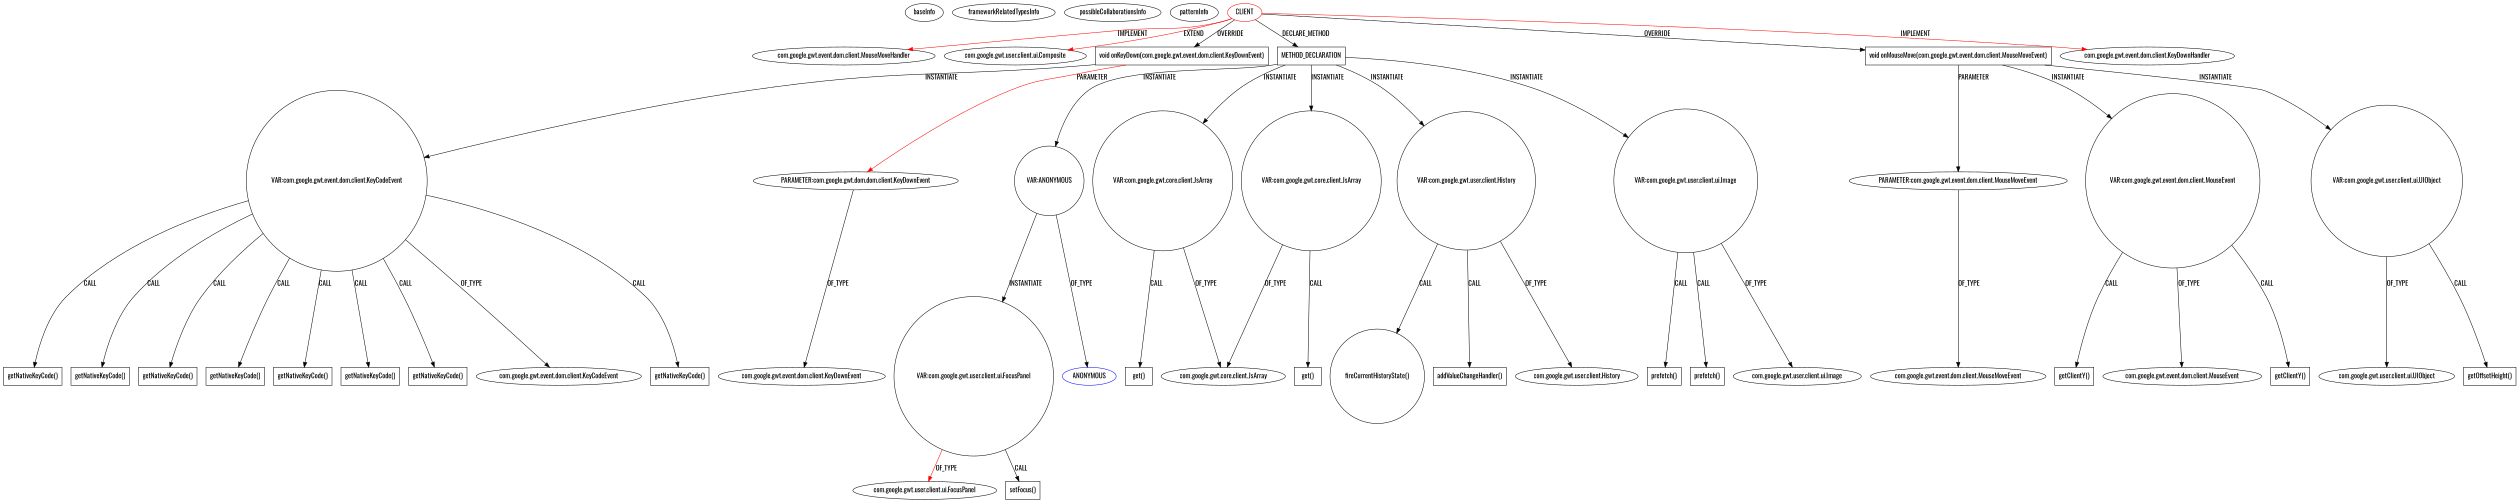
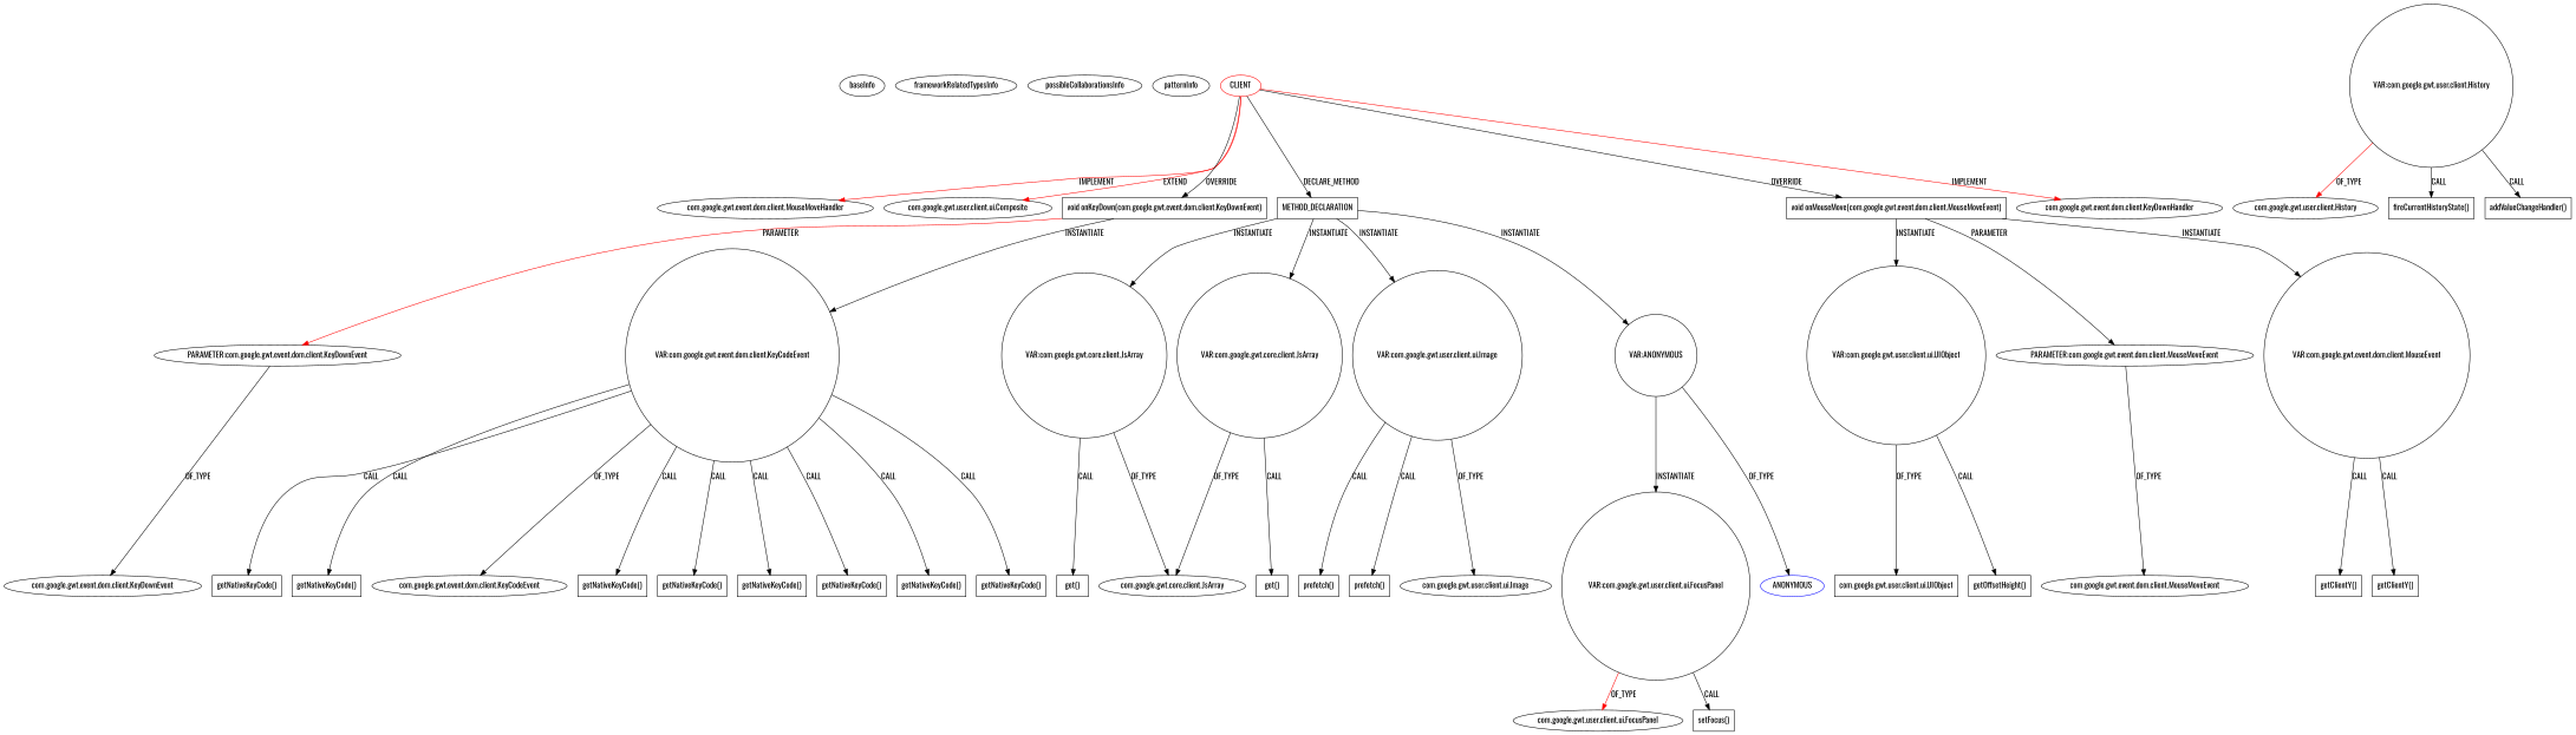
  digraph {
    fontname=Oswald
    node [fontname=Oswald isFrameworkType=false vertexType=INSIDE_CALL shape=box]
    edge [fontname=Oswald]
    baseInfo [category=pattern graphId=507 isAnonymous=false possibleRelation=false isFrameworkType="" vertexType="" shape=""]
    frameworkRelatedTypesInfo [0="com.google.gwt.event.dom.client.MouseMoveHandler" 1="com.google.gwt.event.dom.client.KeyDownHandler" 2="com.google.gwt.user.client.ui.Composite" isFrameworkType="" vertexType="" shape=""]
    possibleCollaborationsInfo [isFrameworkType="" vertexType="" shape=""]
    patternInfo [frequency=2.0 patternRootClient=0 isFrameworkType="" vertexType="" shape=""]
    n5 [label="com.google.gwt.event.dom.client.MouseMoveHandler" vertexType=FRAMEWORK_INTERFACE_TYPE shape=""]
    n6 [color=red label=CLIENT vertexType=ROOT_CLIENT_CLASS_DECLARATION shape=""]
    n7 [label="com.google.gwt.user.client.ui.Composite" vertexType=FRAMEWORK_CLASS_TYPE shape=""]
    n8 [label="void onKeyDown(com.google.gwt.event.dom.client.KeyDownEvent)" vertexType=OVERRIDING_METHOD_DECLARATION]
    n9 [label=METHOD_DECLARATION vertexType=CLIENT_METHOD_DECLARATION]
    n10 [label="void onMouseMove(com.google.gwt.event.dom.client.MouseMoveEvent)" vertexType=OVERRIDING_METHOD_DECLARATION]
    n11 [label="com.google.gwt.event.dom.client.KeyDownHandler" vertexType=FRAMEWORK_INTERFACE_TYPE shape=""]
    n12 [label="VAR:com.google.gwt.event.dom.client.KeyCodeEvent" shape=circle vertexType=VARIABLE_EXPRESION]
-   n13 [label="PARAMETER:com.google.gwt.dom.dom.client.KeyDownEvent" vertexType=PARAMETER_DECLARATION shape=""]
+   n13 [label="PARAMETER:com.google.gwt.event.dom.client.KeyDownEvent" vertexType=PARAMETER_DECLARATION shape=""]
    n14 [label="VAR:ANONYMOUS" shape=circle vertexType=VARIABLE_EXPRESION]
    n15 [label="VAR:com.google.gwt.core.client.JsArray" shape=circle vertexType=VARIABLE_EXPRESION]
    n16 [label="VAR:com.google.gwt.core.client.JsArray" shape=circle vertexType=VARIABLE_EXPRESION]
    n17 [label="VAR:com.google.gwt.user.client.History" shape=circle vertexType=VARIABLE_EXPRESION]
    n18 [label="VAR:com.google.gwt.user.client.ui.Image" shape=circle vertexType=VARIABLE_EXPRESION]
    n19 [label="VAR:com.google.gwt.user.client.ui.UIObject" shape=circle vertexType=VARIABLE_EXPRESION]
    n20 [label="PARAMETER:com.google.gwt.event.dom.client.MouseMoveEvent" vertexType=PARAMETER_DECLARATION shape=""]
    n21 [label="VAR:com.google.gwt.event.dom.client.MouseEvent" shape=circle vertexType=VARIABLE_EXPRESION]
    n22 [label="getNativeKeyCode()"]
    n23 [label="getNativeKeyCode()"]
    n24 [label="getNativeKeyCode()"]
    n25 [label="getNativeKeyCode()"]
    n26 [label="getNativeKeyCode()"]
    n27 [label="getNativeKeyCode()"]
    n28 [label="getNativeKeyCode()"]
    n29 [label="getNativeKeyCode()"]
    n30 [label="com.google.gwt.event.dom.client.KeyCodeEvent" vertexType=FRAMEWORK_CLASS_TYPE shape=""]
    n31 [label="com.google.gwt.event.dom.client.KeyDownEvent" vertexType=FRAMEWORK_CLASS_TYPE shape=""]
    n32 [label="VAR:com.google.gwt.user.client.ui.FocusPanel" shape=circle vertexType=VARIABLE_EXPRESION]
    n33 [label="com.google.gwt.user.client.ui.FocusPanel" vertexType=FRAMEWORK_CLASS_TYPE shape=""]
    n34 [label="setFocus()"]
    n35 [color=blue label=ANONYMOUS vertexType=REFERENCE_ANONYMOUS_DECLARATION shape=""]
    n36 [label="com.google.gwt.core.client.JsArray" vertexType=FRAMEWORK_CLASS_TYPE shape=""]
    n37 [label="get()"]
    n38 [label="get()"]
    n39 [label="com.google.gwt.user.client.History" vertexType=FRAMEWORK_CLASS_TYPE shape=""]
-   n40 [label="fireCurrentHistoryState()" shape=circle]
+   n40 [label="fireCurrentHistoryState()"]
    n41 [label="addValueChangeHandler()"]
    n42 [label="com.google.gwt.user.client.ui.Image" vertexType=FRAMEWORK_CLASS_TYPE shape=""]
    n43 [label="prefetch()"]
    n44 [label="prefetch()"]
-   n45 [label="com.google.gwt.user.client.ui.UIObject" vertexType=FRAMEWORK_CLASS_TYPE shape=""]
+   n45 [label="com.google.gwt.user.client.ui.UIObject" vertexType=FRAMEWORK_CLASS_TYPE]
    n46 [label="getOffsetHeight()"]
    n47 [label="com.google.gwt.event.dom.client.MouseMoveEvent" vertexType=FRAMEWORK_CLASS_TYPE shape=""]
-   n48 [label="com.google.gwt.event.dom.client.MouseEvent" vertexType=FRAMEWORK_CLASS_TYPE shape=""]
    n49 [label="getClientY()"]
    n50 [label="getClientY()"]
    n6 -> n5 [color=red label=IMPLEMENT]
    n6 -> n7 [color=red label=EXTEND]
    n6 -> n8 [label=OVERRIDE]
    n6 -> n9 [label=DECLARE_METHOD]
    n6 -> n10 [label=OVERRIDE]
    n6 -> n11 [color=red label=IMPLEMENT]
    n8 -> n12 [label=INSTANTIATE]
    n8 -> n13 [color=red label=PARAMETER]
    n9 -> n14 [label=INSTANTIATE]
    n9 -> n15 [label=INSTANTIATE]
    n9 -> n16 [label=INSTANTIATE]
-   n9 -> n17 [label=INSTANTIATE]
    n9 -> n18 [label=INSTANTIATE]
    n10 -> n19 [label=INSTANTIATE]
    n10 -> n20 [label=PARAMETER]
    n10 -> n21 [label=INSTANTIATE]
    n12 -> n22 [label=CALL]
    n12 -> n23 [label=CALL]
    n12 -> n24 [label=CALL]
    n12 -> n25 [label=CALL]
    n12 -> n26 [label=CALL]
    n12 -> n27 [label=CALL]
    n12 -> n28 [label=CALL]
    n12 -> n29 [label=CALL]
    n12 -> n30 [label=OF_TYPE]
    n13 -> n31 [label=OF_TYPE]
    n14 -> n32 [label=INSTANTIATE]
    n14 -> n35 [label=OF_TYPE]
    n15 -> n36 [label=OF_TYPE]
    n15 -> n37 [label=CALL]
    n16 -> n36 [label=OF_TYPE]
    n16 -> n38 [label=CALL]
-   n17 -> n39 [label=OF_TYPE]
+   n17 -> n39 [label=OF_TYPE color=red]
    n17 -> n40 [label=CALL]
    n17 -> n41 [label=CALL]
    n18 -> n42 [label=OF_TYPE]
    n18 -> n43 [label=CALL]
    n18 -> n44 [label=CALL]
    n19 -> n45 [label=OF_TYPE]
    n19 -> n46 [label=CALL]
    n20 -> n47 [label=OF_TYPE]
-   n21 -> n48 [label=OF_TYPE]
    n21 -> n49 [label=CALL]
    n21 -> n50 [label=CALL]
    n32 -> n33 [color=red label=OF_TYPE]
    n32 -> n34 [label=CALL]
  }
